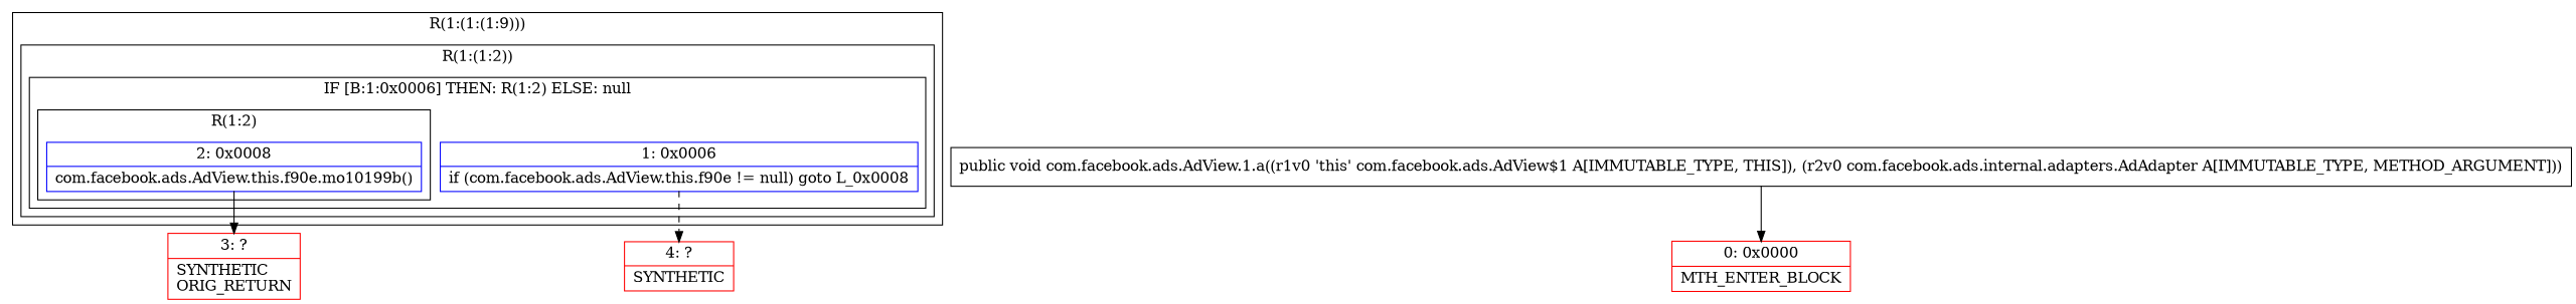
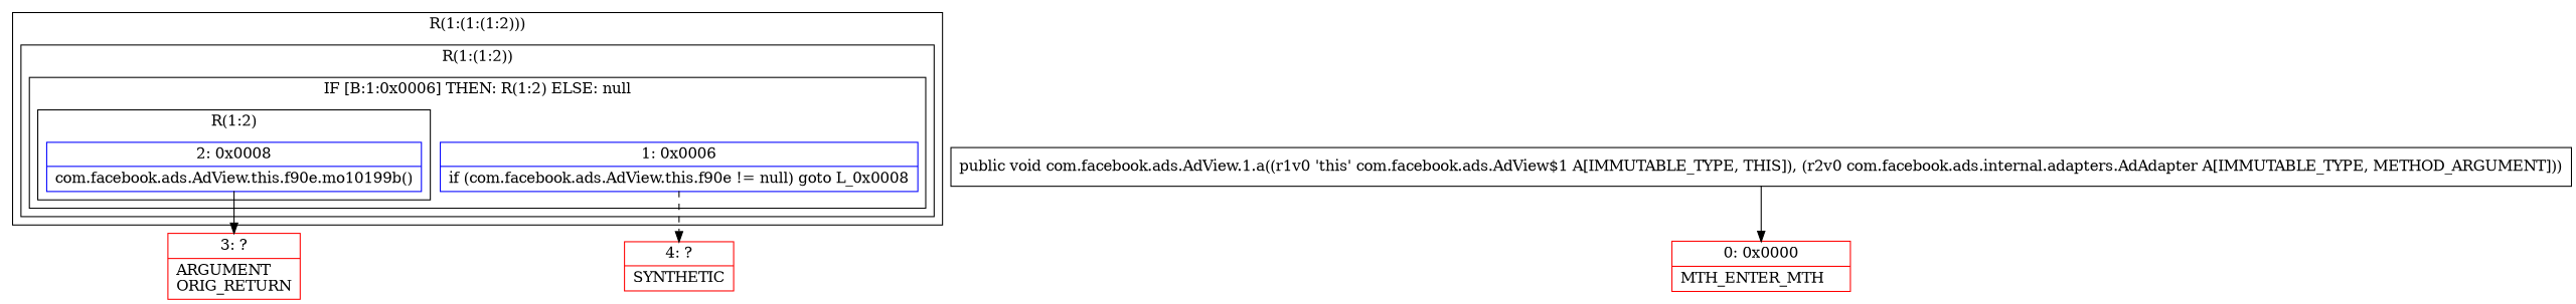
  digraph {
    node [color=red shape=record]
    n1 [color=blue label="{2\:\ 0x0008|com.facebook.ads.AdView.this.f90e.mo10199b()\l}"]
    n2 [color=blue label="{1\:\ 0x0006|if (com.facebook.ads.AdView.this.f90e != null) goto L_0x0008\l}"]
-   n3 [label="{3\:\ ?|SYNTHETIC\lORIG_RETURN\l}"]
+   n3 [label="{3\:\ ?|ARGUMENT\lORIG_RETURN\l}"]
    n4 [label="{4\:\ ?|SYNTHETIC\l}"]
-   n5 [label="{0\:\ 0x0000|MTH_ENTER_BLOCK\l}"]
+   n5 [label="{0\:\ 0x0000|MTH_ENTER_MTH\l}"]
    n6 [label="{public void com.facebook.ads.AdView.1.a((r1v0 'this' com.facebook.ads.AdView$1 A[IMMUTABLE_TYPE, THIS]), (r2v0 com.facebook.ads.internal.adapters.AdAdapter A[IMMUTABLE_TYPE, METHOD_ARGUMENT])) }" color=""]
    subgraph cluster_1 {
-     label="R(1:(1:(1:9)))"
+     label="R(1:(1:(1:2)))"
      subgraph cluster_2 {
        label="R(1:(1:2))"
        subgraph cluster_3 {
          label="IF [B:1:0x0006] THEN: R(1:2) ELSE: null"
          n2
          subgraph cluster_4 {
            label="R(1:2)"
            n1
          }
        }
      }
    }
    n1 -> n3
    n2 -> n4 [style=dashed]
    n6 -> n5
  }
